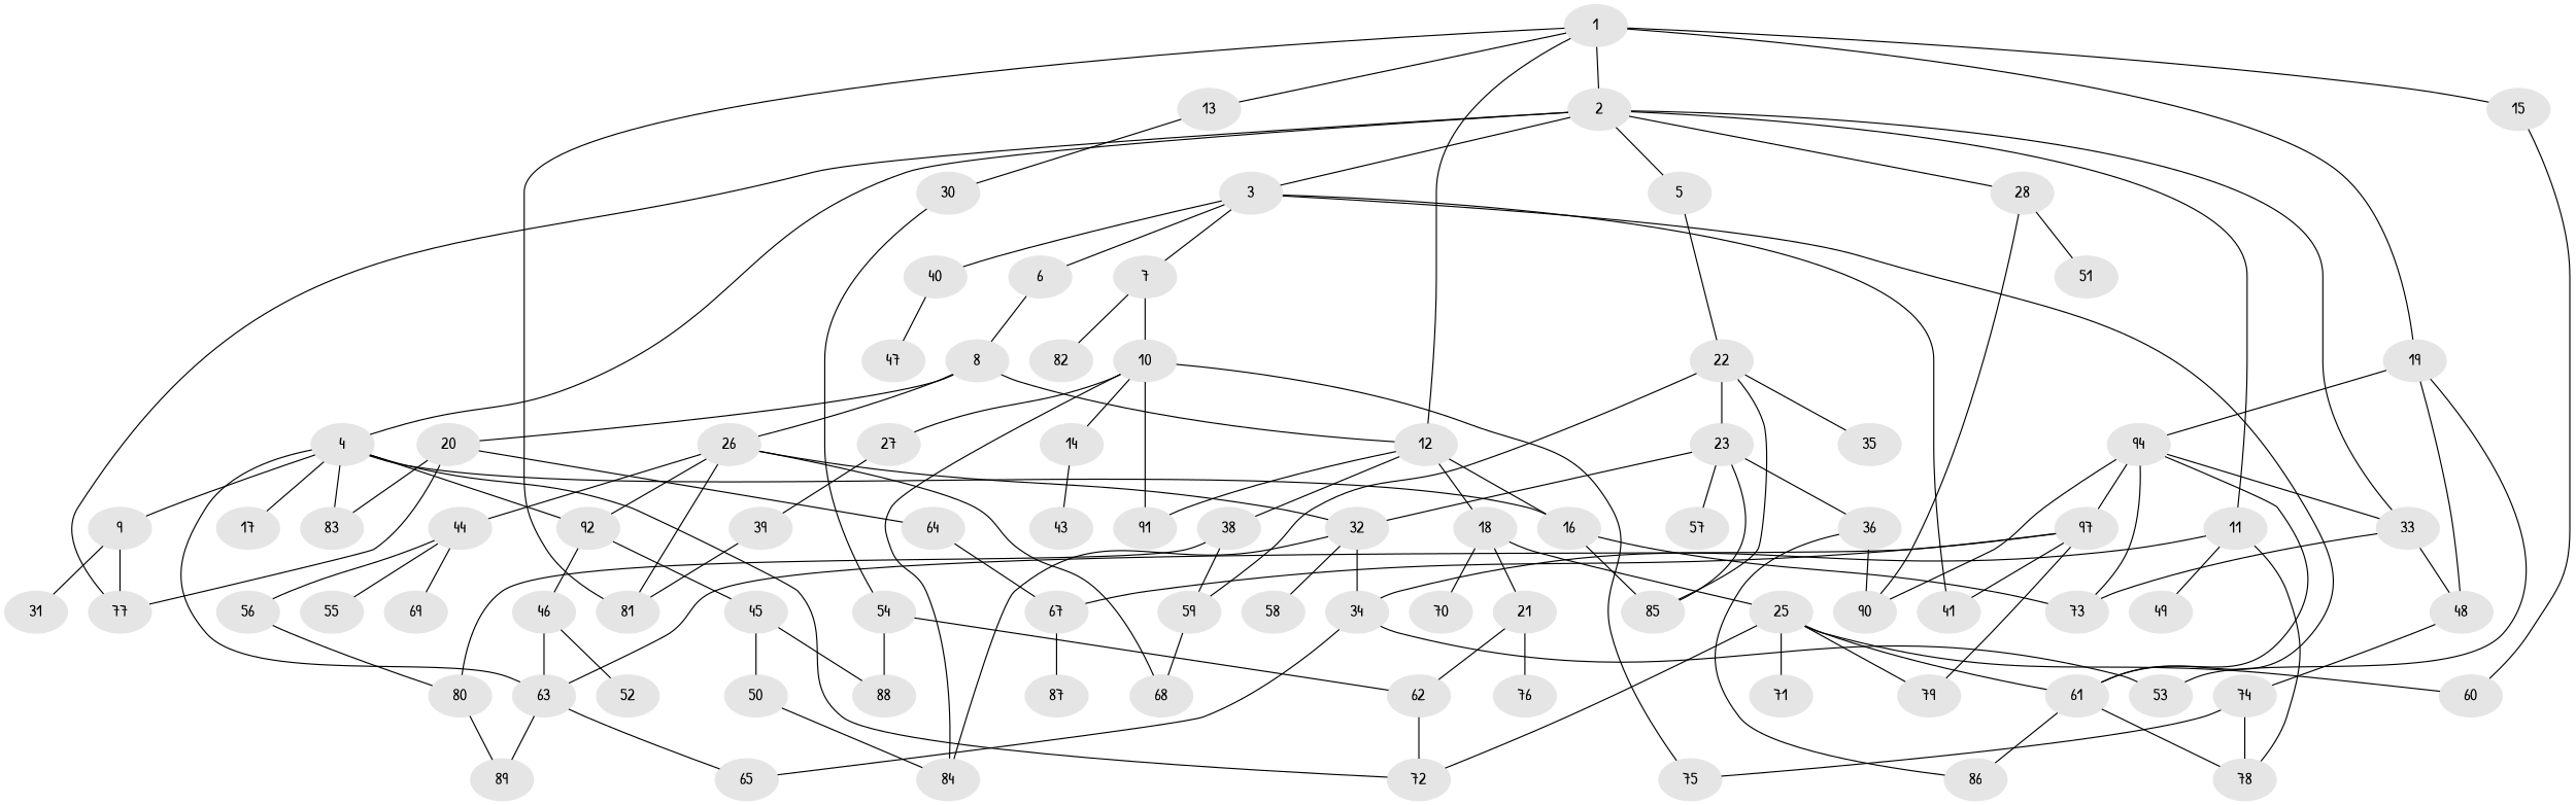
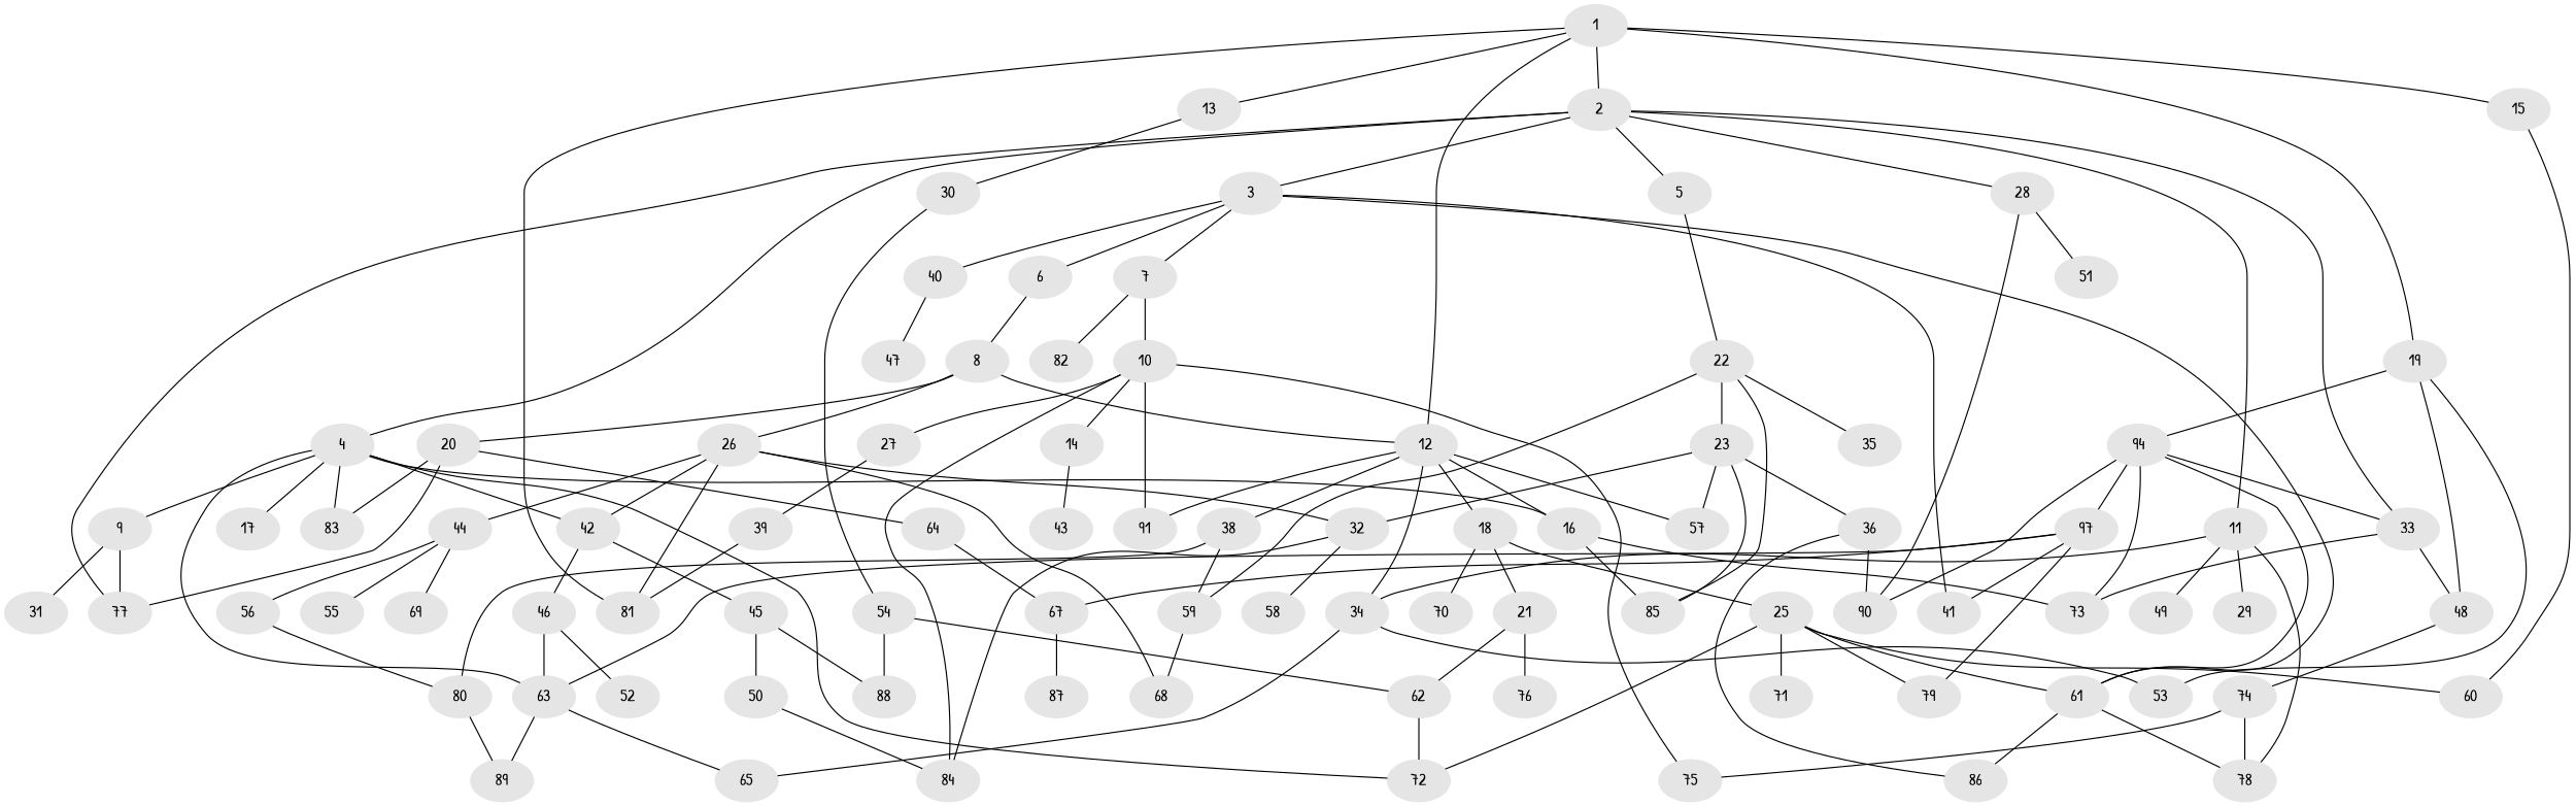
  graph {
    fontname="Patrick Hand"
    node [color=gray90 fontname="Patrick Hand" style=filled]
    edge [fontname="Patrick Hand"]
    1
    2
    12
    13
    15
    19
    81
    3
    4
    5
    11
    28
    33
    77
    16
    91
    34
    18
    38
    57
    30
    60
    n23 [label=94]
    48
    53
    6
    7
    40
    41
    61
    9
    17
-   42 [label=92]
+   42
    63
    72
    83
    22
+   29
    49
    78
    90
    51
    73
    8
    10
    82
    47
    86
    31
    85
    46
    45
    65
    89
    23
    35
    59
    20
    26
    14
    27
    75
    84
    64
    32
    44
    68
    43
    39
    21
    25
    70
    80
    54
    62
    76
    71
    79
    n79 [label=97]
    74
    67
    36
    58
    55
    56
    69
    52
    88
    87
    50
    1 -- 2
    1 -- 12
    1 -- 13
    1 -- 15
    1 -- 19
    1 -- 81
    2 -- 3
    2 -- 4
    2 -- 5
    2 -- 11
    2 -- 28
    2 -- 33
    2 -- 77
    12 -- 16
    12 -- 91
-   32 -- 34
+   12 -- 34
    12 -- 18
    12 -- 38
+   12 -- 57
    13 -- 30
    15 -- 60
    19 -- n23
    19 -- 48
    19 -- 53
    3 -- 6
    3 -- 7
    3 -- 40
    3 -- 41
    3 -- 61
    4 -- 16
    4 -- 9
    4 -- 17
    4 -- 42
    4 -- 63
    4 -- 72
    4 -- 83
    5 -- 22
    11 -- 34
+   11 -- 29
    11 -- 49
    11 -- 78
    28 -- 90
    28 -- 51
    33 -- 48
    33 -- 73
    16 -- 73
    16 -- 85
    34 -- 53
    34 -- 65
    18 -- 21
    18 -- 25
    18 -- 70
    38 -- 59
    38 -- 80
    30 -- 54
    n23 -- 33
    n23 -- 61
    n23 -- 90
    n23 -- 73
    n23 -- n79
    48 -- 74
    6 -- 8
    7 -- 10
    7 -- 82
    40 -- 47
    61 -- 78
    61 -- 86
    9 -- 77
    9 -- 31
    42 -- 46
    42 -- 45
    63 -- 65
    63 -- 89
    22 -- 85
    22 -- 23
    22 -- 35
    22 -- 59
    8 -- 12
    8 -- 20
    8 -- 26
    10 -- 91
    10 -- 14
    10 -- 27
    10 -- 75
    10 -- 84
    46 -- 63
    46 -- 52
    45 -- 88
    45 -- 50
    23 -- 57
    23 -- 85
    23 -- 32
    23 -- 36
    59 -- 68
    20 -- 77
    20 -- 83
    20 -- 64
    26 -- 81
    26 -- 42
    26 -- 32
    26 -- 44
    26 -- 68
    14 -- 43
    27 -- 39
    64 -- 67
    32 -- 84
    32 -- 58
    44 -- 55
    44 -- 56
    44 -- 69
    39 -- 81
    21 -- 62
    21 -- 76
    25 -- 60
    25 -- 61
    25 -- 72
    25 -- 71
    25 -- 79
    80 -- 89
    54 -- 62
    54 -- 88
    62 -- 72
    n79 -- 41
    n79 -- 63
    n79 -- 79
    n79 -- 67
    74 -- 78
    74 -- 75
    67 -- 87
    36 -- 90
    36 -- 86
    56 -- 80
    50 -- 84
  }
